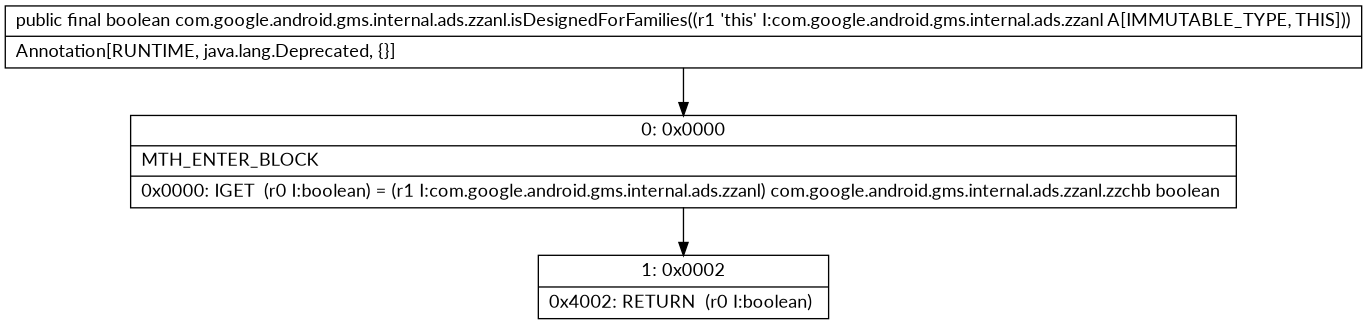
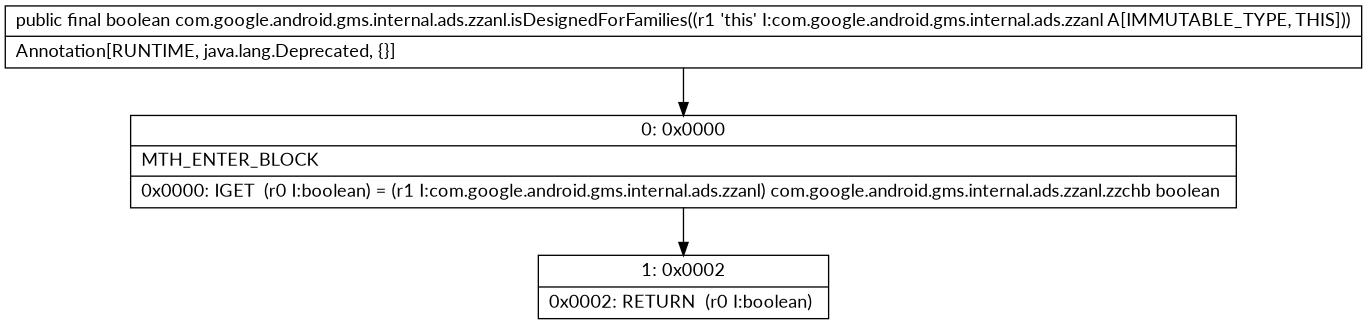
  digraph {
    fontname=Lato
    node [shape=record fontname=Lato]
    edge [fontname=Lato]
    n1 [label="{0\:\ 0x0000|MTH_ENTER_BLOCK\l|0x0000: IGET  (r0 I:boolean) = (r1 I:com.google.android.gms.internal.ads.zzanl) com.google.android.gms.internal.ads.zzanl.zzchb boolean \l}"]
-   n2 [label="{1\:\ 0x0002|0x4002: RETURN  (r0 I:boolean) \l}"]
+   n2 [label="{1\:\ 0x0002|0x0002: RETURN  (r0 I:boolean) \l}"]
    n3 [label="{public final boolean com.google.android.gms.internal.ads.zzanl.isDesignedForFamilies((r1 'this' I:com.google.android.gms.internal.ads.zzanl A[IMMUTABLE_TYPE, THIS]))  | Annotation[RUNTIME, java.lang.Deprecated, \{\}]\l}"]
    n1 -> n2
    n3 -> n1
  }
